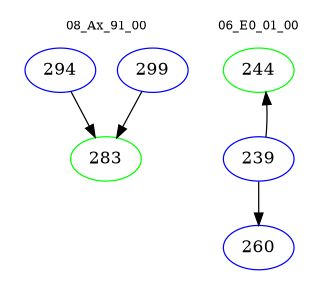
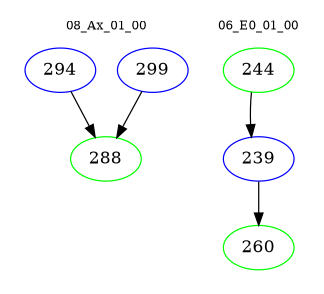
  digraph {
    node [color=blue]
    edge [color=black]
    n1 [label=299]
    n2 [label=294]
-   n3 [color=green label=283]
+   n3 [color=green label=288]
    n4 [color=green label=244]
    n5 [label=239]
-   n6 [label=260]
+   n6 [color=green label=260]
    subgraph cluster_1 {
      color=white
      fontsize=10
-     label="08_Ax_91_00"
+     label="08_Ax_01_00"
      n1
      n2
      n3
    }
    subgraph cluster_2 {
      color=white
      fontsize=10
      label="06_E0_01_00"
      n4
      n5
      n6
    }
    n1 -> n3
    n2 -> n3
-   n5 -> n4
+   n4 -> n5
    n5 -> n6
  }
